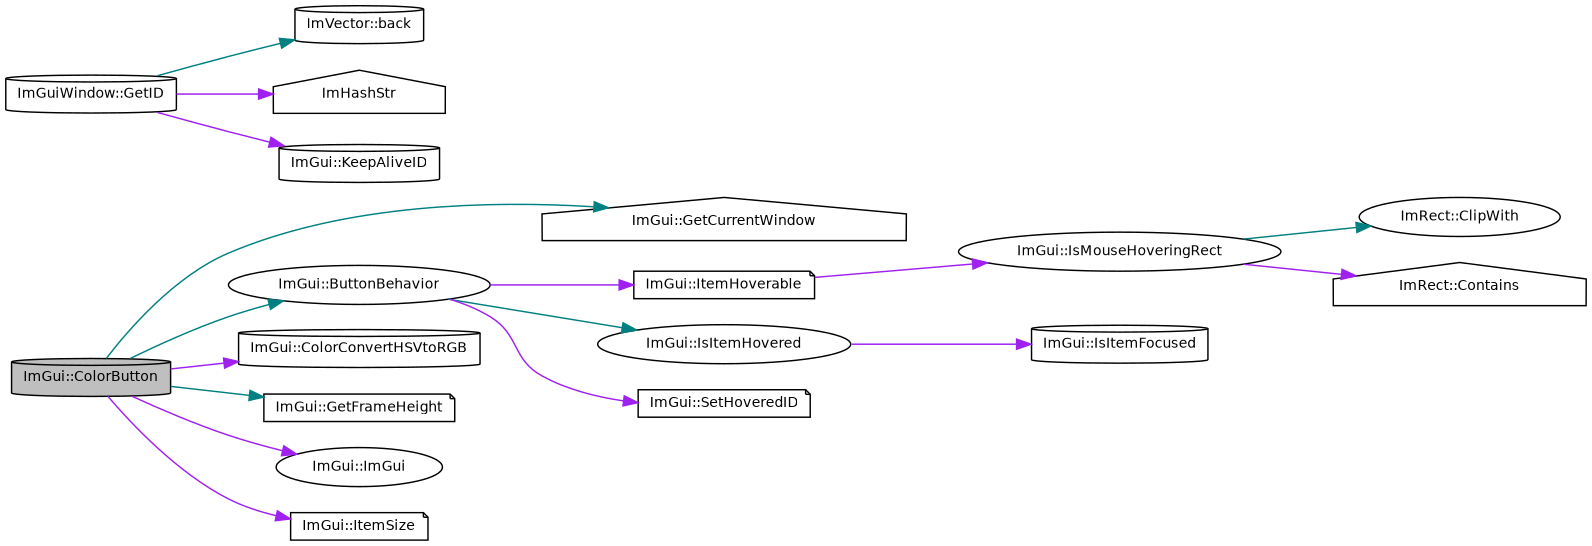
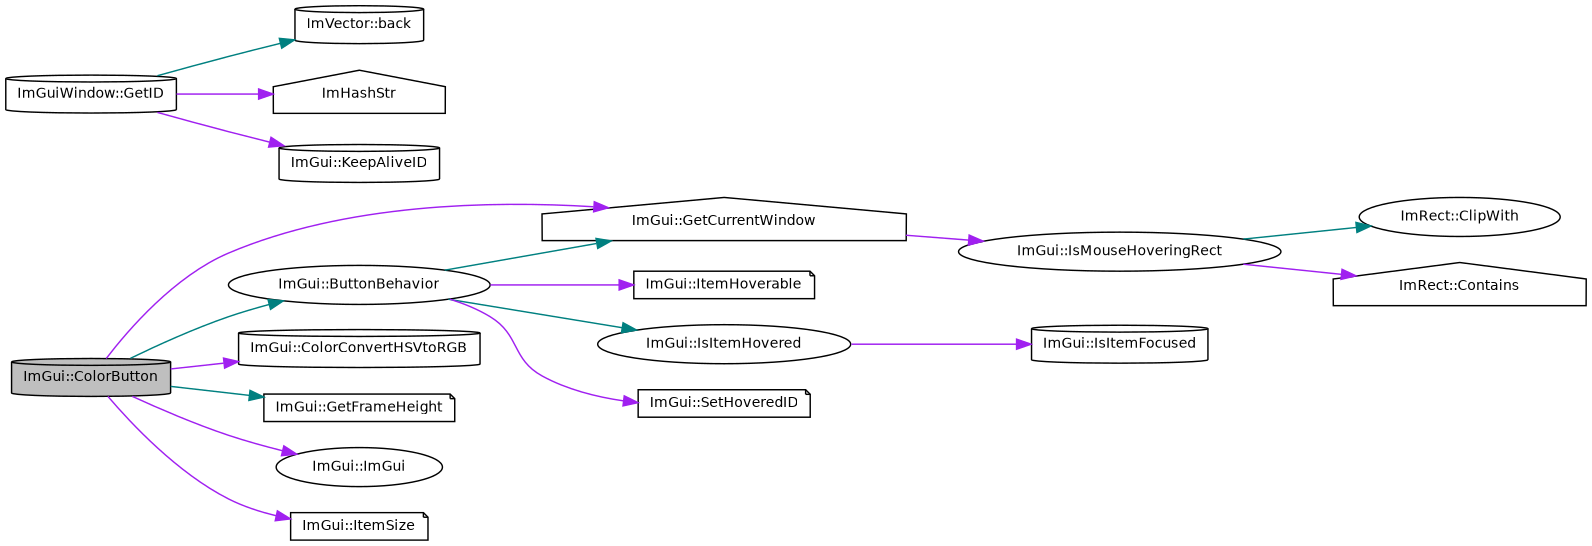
  digraph {
    rankdir=LR
    node [color=black fillcolor=white fontname=Helvetica fontsize=10 shape=cylinder style=filled]
    edge [color=purple fontname=Helvetica fontsize=10 labelfontname=Helvetica labelfontsize=10 style=solid]
    n1 [fillcolor=grey75 fontcolor=black height=0.2 label="ImGui::ColorButton" width=0.4]
    n2 [height=0.2 label="ImGui::ButtonBehavior" shape=ellipse width=0.4]
    n3 [height=0.2 label="ImGui::GetCurrentWindow" shape=house width=0.4]
    n4 [height=0.2 label="ImGui::ColorConvertHSVtoRGB" width=0.4]
    n5 [height=0.2 label="ImGui::GetFrameHeight" shape=note width=0.4]
    n6 [height=0.2 label="ImGui::ImGui" shape=ellipse width=0.4]
    n7 [height=0.2 label="ImGui::ItemSize" shape=note width=0.4]
    n8 [height=0.2 label="ImGui::IsItemHovered" shape=ellipse width=0.4]
    n9 [height=0.2 label="ImGui::ItemHoverable" shape=note width=0.4]
    n10 [height=0.2 label="ImGui::SetHoveredID" shape=note width=0.4]
    n11 [height=0.2 label="ImGuiWindow::GetID" width=0.4]
    n12 [height=0.2 label="ImVector::back" width=0.4]
    n13 [height=0.2 label=ImHashStr shape=house width=0.4]
    n14 [height=0.2 label="ImGui::KeepAliveID" width=0.4]
    n15 [height=0.2 label="ImGui::IsItemFocused" width=0.4]
    n16 [height=0.2 label="ImGui::IsMouseHoveringRect" shape=ellipse width=0.4]
    n17 [height=0.2 label="ImRect::ClipWith" shape=ellipse width=0.4]
    n18 [height=0.2 label="ImRect::Contains" shape=house width=0.4]
    n1 -> n2 [color=teal]
-   n1 -> n3 [color=teal]
+   n1 -> n3
    n1 -> n4
    n1 -> n5 [color=teal]
    n1 -> n6
    n1 -> n7
+   n2 -> n3 [color=teal]
    n2 -> n8 [color=teal]
    n2 -> n9
    n2 -> n10
    n8 -> n15
-   n9 -> n16
+   n3 -> n16
    n11 -> n12 [color=teal]
    n11 -> n13
    n11 -> n14
    n16 -> n17 [color=teal]
    n16 -> n18
  }
